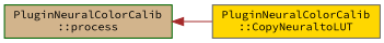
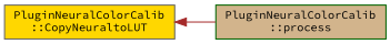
  digraph {
    rankdir=LR
    fontname="Source Code Pro"
    node [fontname="Source Code Pro" fontsize=10 shape=record style=filled]
    n1 [color=gray40 fillcolor=gold fontcolor=black height=0.2 label="PluginNeuralColorCalib\l::CopyNeuraltoLUT" width=0.4]
    n2 [color=darkgreen fillcolor=tan height=0.2 label="PluginNeuralColorCalib\l::process" width=0.4]
-   n2 -> n1 [color=brown dir=back fontname="Source Code Pro" fontsize=10 labelfontname=Helvetica labelfontsize=10 style=solid]
+   n1 -> n2 [color=brown dir=back fontname="Source Code Pro" fontsize=10 labelfontname=Helvetica labelfontsize=10 style=solid]
  }
